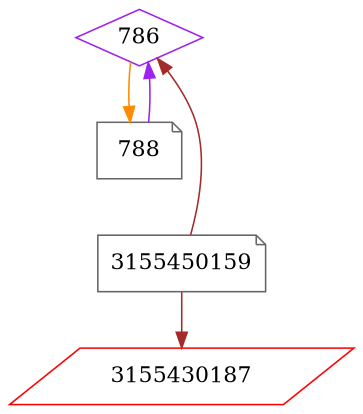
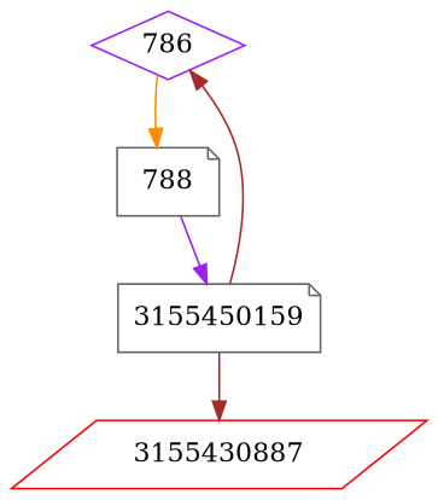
  strict digraph {
    node [color=gray40 shape=note]
    edge [color=brown]
    786 [color=purple shape=diamond]
    788
-   3155430887 [color=red shape=parallelogram label=3155430187]
+   3155430887 [color=red shape=parallelogram]
    3155450159
    786 -> 788 [color=darkorange]
-   788 -> 786 [color=purple]
+   788 -> 3155450159 [color=purple]
    3155450159 -> 786
    3155450159 -> 3155430887
  }
